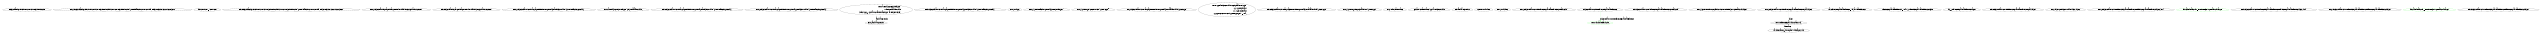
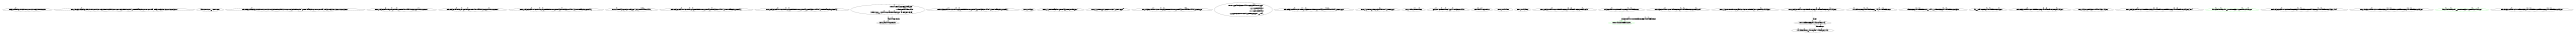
  digraph {
    node [cluster="Ninject.Infrastructure.ReferenceEqualWeakReference.Equals(object)" file="PropertyInjectionTests.cs"]
    edge [color=darkseagreen4 style=dashed]
    n1 [label="Ninject.Planning.Directives.ConstructorInjectionDirective" cluster="" file=""]
    n2 [cluster="Ninject.Planning.Directives.ConstructorInjectionDirective.ConstructorInjectionDirective(System.Reflection.ConstructorInfo, Ninject.Injection.ConstructorInjector)" label="Entry Ninject.Planning.Directives.ConstructorInjectionDirective.ConstructorInjectionDirective(System.Reflection.ConstructorInfo, Ninject.Injection.ConstructorInjector)" span="37-37" file=""]
    n3 [cluster="Ninject.Planning.Directives.ConstructorInjectionDirective.ConstructorInjectionDirective(System.Reflection.ConstructorInfo, Ninject.Injection.ConstructorInjector)" label="this.Constructor = constructor" span="40-40" file=""]
    n4 [cluster="Ninject.Planning.Directives.ConstructorInjectionDirective.ConstructorInjectionDirective(System.Reflection.ConstructorInfo, Ninject.Injection.ConstructorInjector)" label="Exit Ninject.Planning.Directives.ConstructorInjectionDirective.ConstructorInjectionDirective(System.Reflection.ConstructorInfo, Ninject.Injection.ConstructorInjector)" span="37-37" file=""]
    n5 [cluster="Ninject.Planning.Targets.ITarget.ResolveWithin(Ninject.Activation.IContext)" file="ConstructorReflectionStrategy.cs" label="Entry Ninject.Planning.Targets.ITarget.ResolveWithin(Ninject.Activation.IContext)" span="79-79"]
    n6 [cluster="Ninject.Planning.Targets.ITarget.ResolveWithin(Ninject.Activation.IContext)" file="ConstructorReflectionStrategy.cs" label="Exit Ninject.Planning.Targets.ITarget.ResolveWithin(Ninject.Activation.IContext)" span="79-79"]
    n7 [cluster="Ninject.Infrastructure.Language.ExtensionsForAssembly.HasNinjectModules(System.Reflection.Assembly)" label="Entry Ninject.Infrastructure.Language.ExtensionsForAssembly.HasNinjectModules(System.Reflection.Assembly)" span="22-22"]
    n8 [cluster="Ninject.Infrastructure.Language.ExtensionsForAssembly.HasNinjectModules(System.Reflection.Assembly)" label="return assembly.GetExportedTypes().Any(IsLoadableModule);" span="24-24"]
    n9 [cluster="Ninject.Infrastructure.Language.ExtensionsForAssembly.HasNinjectModules(System.Reflection.Assembly)" label="Exit Ninject.Infrastructure.Language.ExtensionsForAssembly.HasNinjectModules(System.Reflection.Assembly)" span="22-22"]
    n10 [cluster="Ninject.Infrastructure.Language.ExtensionsForAssembly.GetNinjectModules(System.Reflection.Assembly)" label="Entry Ninject.Infrastructure.Language.ExtensionsForAssembly.GetNinjectModules(System.Reflection.Assembly)" span="27-27"]
    n11 [cluster="Ninject.Infrastructure.Language.ExtensionsForAssembly.GetNinjectModules(System.Reflection.Assembly)" label="return assembly.GetExportedTypes()\r\n                    .Where(IsLoadableModule)\r\n                    .Select(type => Activator.CreateInstance(type) as INinjectModule);" span="29-31"]
    n12 [cluster="lambda expression" label="Entry lambda expression" span="31-31"]
    n13 [cluster="Ninject.Infrastructure.Language.ExtensionsForAssembly.GetNinjectModules(System.Reflection.Assembly)" label="Exit Ninject.Infrastructure.Language.ExtensionsForAssembly.GetNinjectModules(System.Reflection.Assembly)" span="27-27"]
    n14 [cluster="Unk.Any" label="Entry Unk.Any"]
    n15 [cluster="System.Reflection.Assembly.GetExportedTypes()" label="Entry System.Reflection.Assembly.GetExportedTypes()" span="0-0"]
    n16 [cluster="System.Type.GetConstructor(System.Type[])" label="Entry System.Type.GetConstructor(System.Type[])" span="0-0"]
    n17 [cluster="Ninject.Infrastructure.Language.ExtensionsForAssembly.IsLoadableModule(System.Type)" label="Entry Ninject.Infrastructure.Language.ExtensionsForAssembly.IsLoadableModule(System.Type)" span="34-34"]
    n18 [cluster="Ninject.Infrastructure.Language.ExtensionsForAssembly.IsLoadableModule(System.Type)" label="return typeof(INinjectModule).IsAssignableFrom(type)\r\n                && !type.IsAbstract\r\n                && !type.IsInterface\r\n                && type.GetConstructor(Type.EmptyTypes) != null;" span="36-39"]
    n19 [cluster="Ninject.Infrastructure.Language.ExtensionsForAssembly.IsLoadableModule(System.Type)" label="Exit Ninject.Infrastructure.Language.ExtensionsForAssembly.IsLoadableModule(System.Type)" span="34-34"]
    n20 [cluster="System.Type.IsAssignableFrom(System.Type)" label="Entry System.Type.IsAssignableFrom(System.Type)" span="0-0"]
    n21 [cluster="Unk.CreateInstance" label="Entry Unk.CreateInstance"]
    n22 [cluster="lambda expression" label="Activator.CreateInstance(type) as INinjectModule" span="31-31"]
    n23 [cluster="lambda expression" label="Exit lambda expression" span="31-31"]
-   n24 [cluster="Unk.Where" label="IContext Unk.Where"]
+   n24 [cluster="Unk.Where" label="Entry Unk.Where"]
    n25 [cluster="Unk.Select" label="Entry Unk.Select"]
    n26 [cluster="Ninject.Infrastructure.ReferenceEqualWeakReference.GetHashCode()" file="ReferenceEqualWeakReference.cs" label="Entry Ninject.Infrastructure.ReferenceEqualWeakReference.GetHashCode()" span="86-86"]
    n27 [cluster="Ninject.Infrastructure.ReferenceEqualWeakReference.GetHashCode()" color=green community=0 file="ReferenceEqualWeakReference.cs" label="return this.cashedHashCode;" prediction=0 span="88-88"]
    n28 [cluster="Ninject.Infrastructure.ReferenceEqualWeakReference.GetHashCode()" file="ReferenceEqualWeakReference.cs" label="Exit Ninject.Infrastructure.ReferenceEqualWeakReference.GetHashCode()" span="86-86"]
    n29 [cluster="System.Runtime.CompilerServices.RuntimeHelpers.GetHashCode(object)" file="ReferenceEqualWeakReference.cs" label="Entry System.Runtime.CompilerServices.RuntimeHelpers.GetHashCode(object)" span="0-0"]
    n30 [file="ReferenceEqualWeakReference.cs" label="Entry Ninject.Infrastructure.ReferenceEqualWeakReference.Equals(object)" span="67-67"]
    n31 [file="ReferenceEqualWeakReference.cs" label="return ReferenceEquals(thisInstance, obj);" span="77-77"]
    n32 [file="ReferenceEqualWeakReference.cs" label="var thisInstance = this.IsAlive ? this.Target : this" span="69-69"]
    n33 [file="ReferenceEqualWeakReference.cs" label="var referenceEqualWeakReference = obj as WeakReference" span="71-71"]
    n34 [file="ReferenceEqualWeakReference.cs" label="referenceEqualWeakReference != null && referenceEqualWeakReference.IsAlive" span="72-72"]
    n35 [file="ReferenceEqualWeakReference.cs" label="obj = referenceEqualWeakReference.Target" span="74-74"]
    n36 [file="ReferenceEqualWeakReference.cs" label="Exit Ninject.Infrastructure.ReferenceEqualWeakReference.Equals(object)" span="67-67"]
    n37 [cluster="object.ReferenceEquals(object, object)" file="ReferenceEqualWeakReference.cs" label="Entry object.GetNinjectModules(object, object)" span="0-0"]
    n38 [cluster="Ninject.Infrastructure.ReferenceEqualWeakReference.ReferenceEqualWeakReference(object, bool)" file="ReferenceEqualWeakReference.cs" label="Entry Ninject.Infrastructure.ReferenceEqualWeakReference.ReferenceEqualWeakReference(object, bool)" span="51-51"]
    n39 [cluster="Ninject.Infrastructure.ReferenceEqualWeakReference.ReferenceEqualWeakReference(object, bool)" color=green community=0 file="ReferenceEqualWeakReference.cs" label="this.cashedHashCode = RuntimeHelpers.GetHashCode(target)" prediction=1 span="54-54"]
    n40 [cluster="Ninject.Infrastructure.ReferenceEqualWeakReference.ReferenceEqualWeakReference(object, bool)" file="ReferenceEqualWeakReference.cs" label="Exit Ninject.Infrastructure.ReferenceEqualWeakReference.ReferenceEqualWeakReference(object, bool)" span="51-51"]
    n41 [cluster="Ninject.Infrastructure.ReferenceEqualWeakReference.ReferenceEqualWeakReference(object)" file="ReferenceEqualWeakReference.cs" label="Entry Ninject.Infrastructure.ReferenceEqualWeakReference.ReferenceEqualWeakReference(object)" span="40-40"]
    n42 [cluster="Ninject.Infrastructure.ReferenceEqualWeakReference.ReferenceEqualWeakReference(object)" color=green community=0 file="ReferenceEqualWeakReference.cs" label="this.cashedHashCode = RuntimeHelpers.GetHashCode(target)" prediction=2 span="43-43"]
    n43 [cluster="Ninject.Infrastructure.ReferenceEqualWeakReference.ReferenceEqualWeakReference(object)" file="ReferenceEqualWeakReference.cs" label="Exit Ninject.Infrastructure.ReferenceEqualWeakReference.ReferenceEqualWeakReference(object)" span="40-40"]
    n44 [file="ReferenceEqualWeakReference.cs" label="Ninject.Infrastructure.ReferenceEqualWeakReference" cluster=""]
    n11 -> n12 [label="lambda expression"]
    n30 -> n31 [label=object]
-   n31 -> n32 [label=thisInstance]
+   n32 -> n31 [label=thisInstance]
    n44 -> n27 [color=green label="Ninject.Infrastructure.ReferenceEqualWeakReference"]
  }
